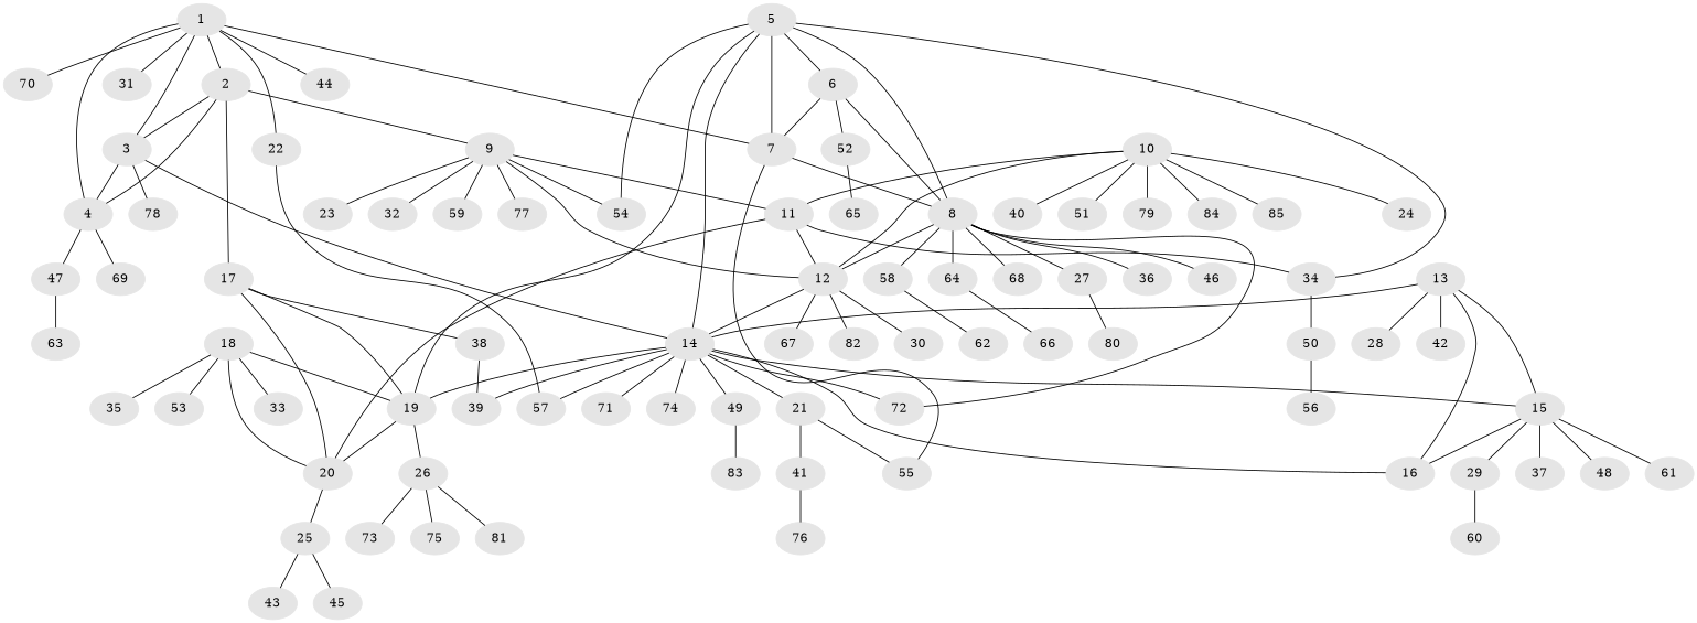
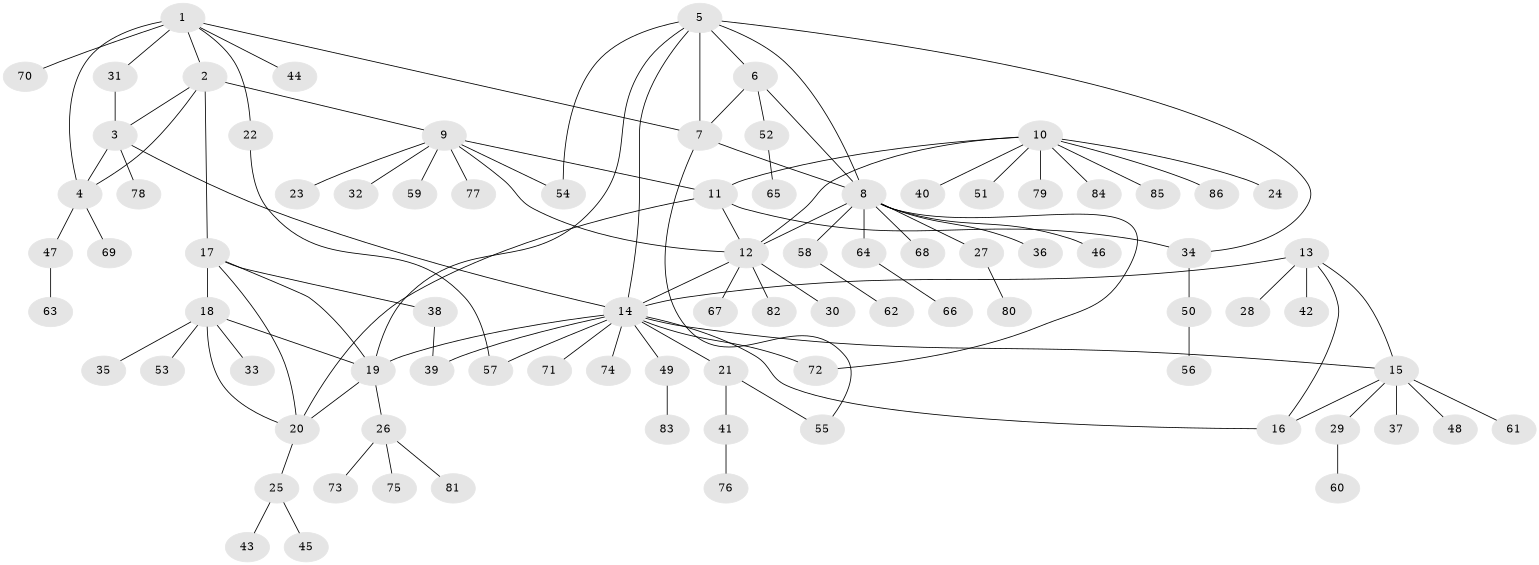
  graph {
    node [color=gray90 style=filled]
    1
    2
    3
    4
    7
    22
    31
    44
    70
    9
    17
    14
    78
    47
    69
    8
    55
    57
    54
    12
    11
    23
    32
    59
    77
    19
    20
    18
    38
    72
    15
    16
    21
    39
    49
    71
    74
    63
    5
    6
    34
    52
    27
    36
    46
    58
    64
    68
    26
    50
    65
    30
    67
    82
    80
    62
    66
    10
    24
    40
    51
    79
    84
    85
+   86
    25
    13
    28
    42
    29
    37
    48
    61
    41
    83
    60
    33
    35
    53
    73
    75
    81
    43
    45
    76
    56
    1 -- 2
-   1 -- 3
+   31 -- 3
    1 -- 4
    1 -- 7
    1 -- 22
    1 -- 31
    1 -- 44
    1 -- 70
    2 -- 3
    2 -- 4
    2 -- 9
    2 -- 17
    3 -- 4
    3 -- 14
    3 -- 78
    4 -- 47
    4 -- 69
    7 -- 8
    7 -- 55
    22 -- 57
    9 -- 54
    9 -- 12
    9 -- 11
    9 -- 23
    9 -- 32
    9 -- 59
    9 -- 77
    17 -- 19
    17 -- 20
+   17 -- 18
    17 -- 38
    14 -- 57
    14 -- 19
    14 -- 72
    14 -- 15
    14 -- 16
    14 -- 21
    14 -- 39
    14 -- 49
    14 -- 71
    14 -- 74
    47 -- 63
    8 -- 12
    8 -- 72
    8 -- 27
    8 -- 36
    8 -- 46
    8 -- 58
    8 -- 64
    8 -- 68
    12 -- 14
    12 -- 30
    12 -- 67
    12 -- 82
    11 -- 12
    11 -- 20
    11 -- 34
    19 -- 20
    19 -- 26
    20 -- 25
    18 -- 19
    18 -- 20
    18 -- 33
    18 -- 35
    18 -- 53
    38 -- 39
    15 -- 16
    15 -- 29
    15 -- 37
    15 -- 48
    15 -- 61
    21 -- 55
    21 -- 41
    49 -- 83
    5 -- 7
    5 -- 14
    5 -- 8
    5 -- 54
    5 -- 19
    5 -- 6
    5 -- 34
    6 -- 7
    6 -- 8
    6 -- 52
    34 -- 50
    52 -- 65
    27 -- 80
    58 -- 62
    64 -- 66
    26 -- 73
    26 -- 75
    26 -- 81
    50 -- 56
    10 -- 12
    10 -- 11
    10 -- 24
    10 -- 40
    10 -- 51
    10 -- 79
    10 -- 84
    10 -- 85
+   10 -- 86
    25 -- 43
    25 -- 45
    13 -- 14
    13 -- 15
    13 -- 16
    13 -- 28
    13 -- 42
    29 -- 60
    41 -- 76
  }
